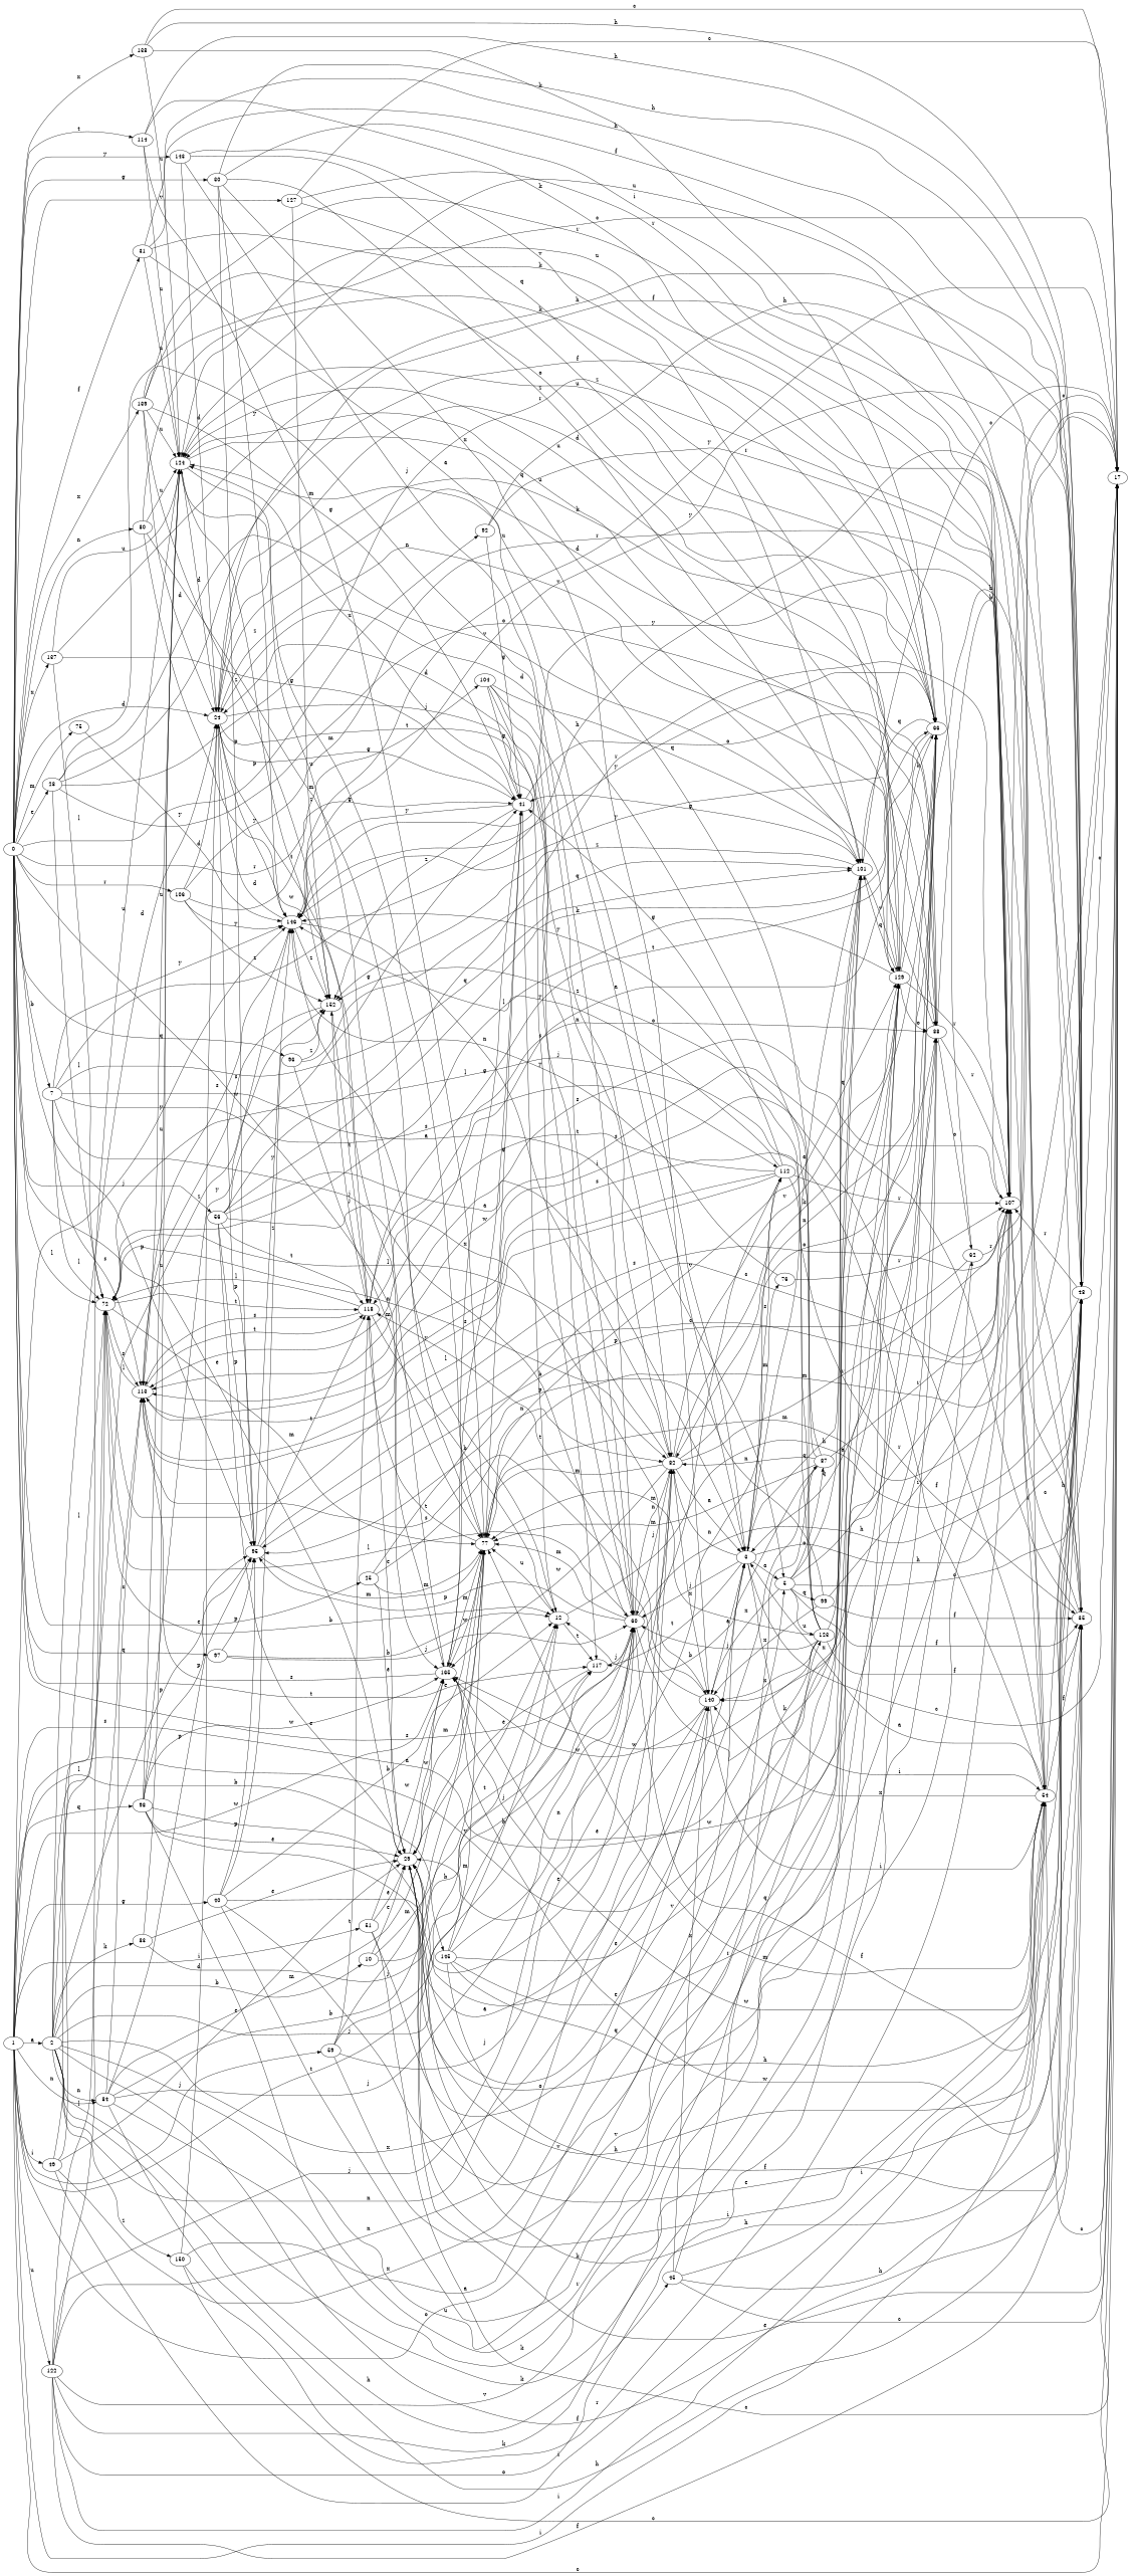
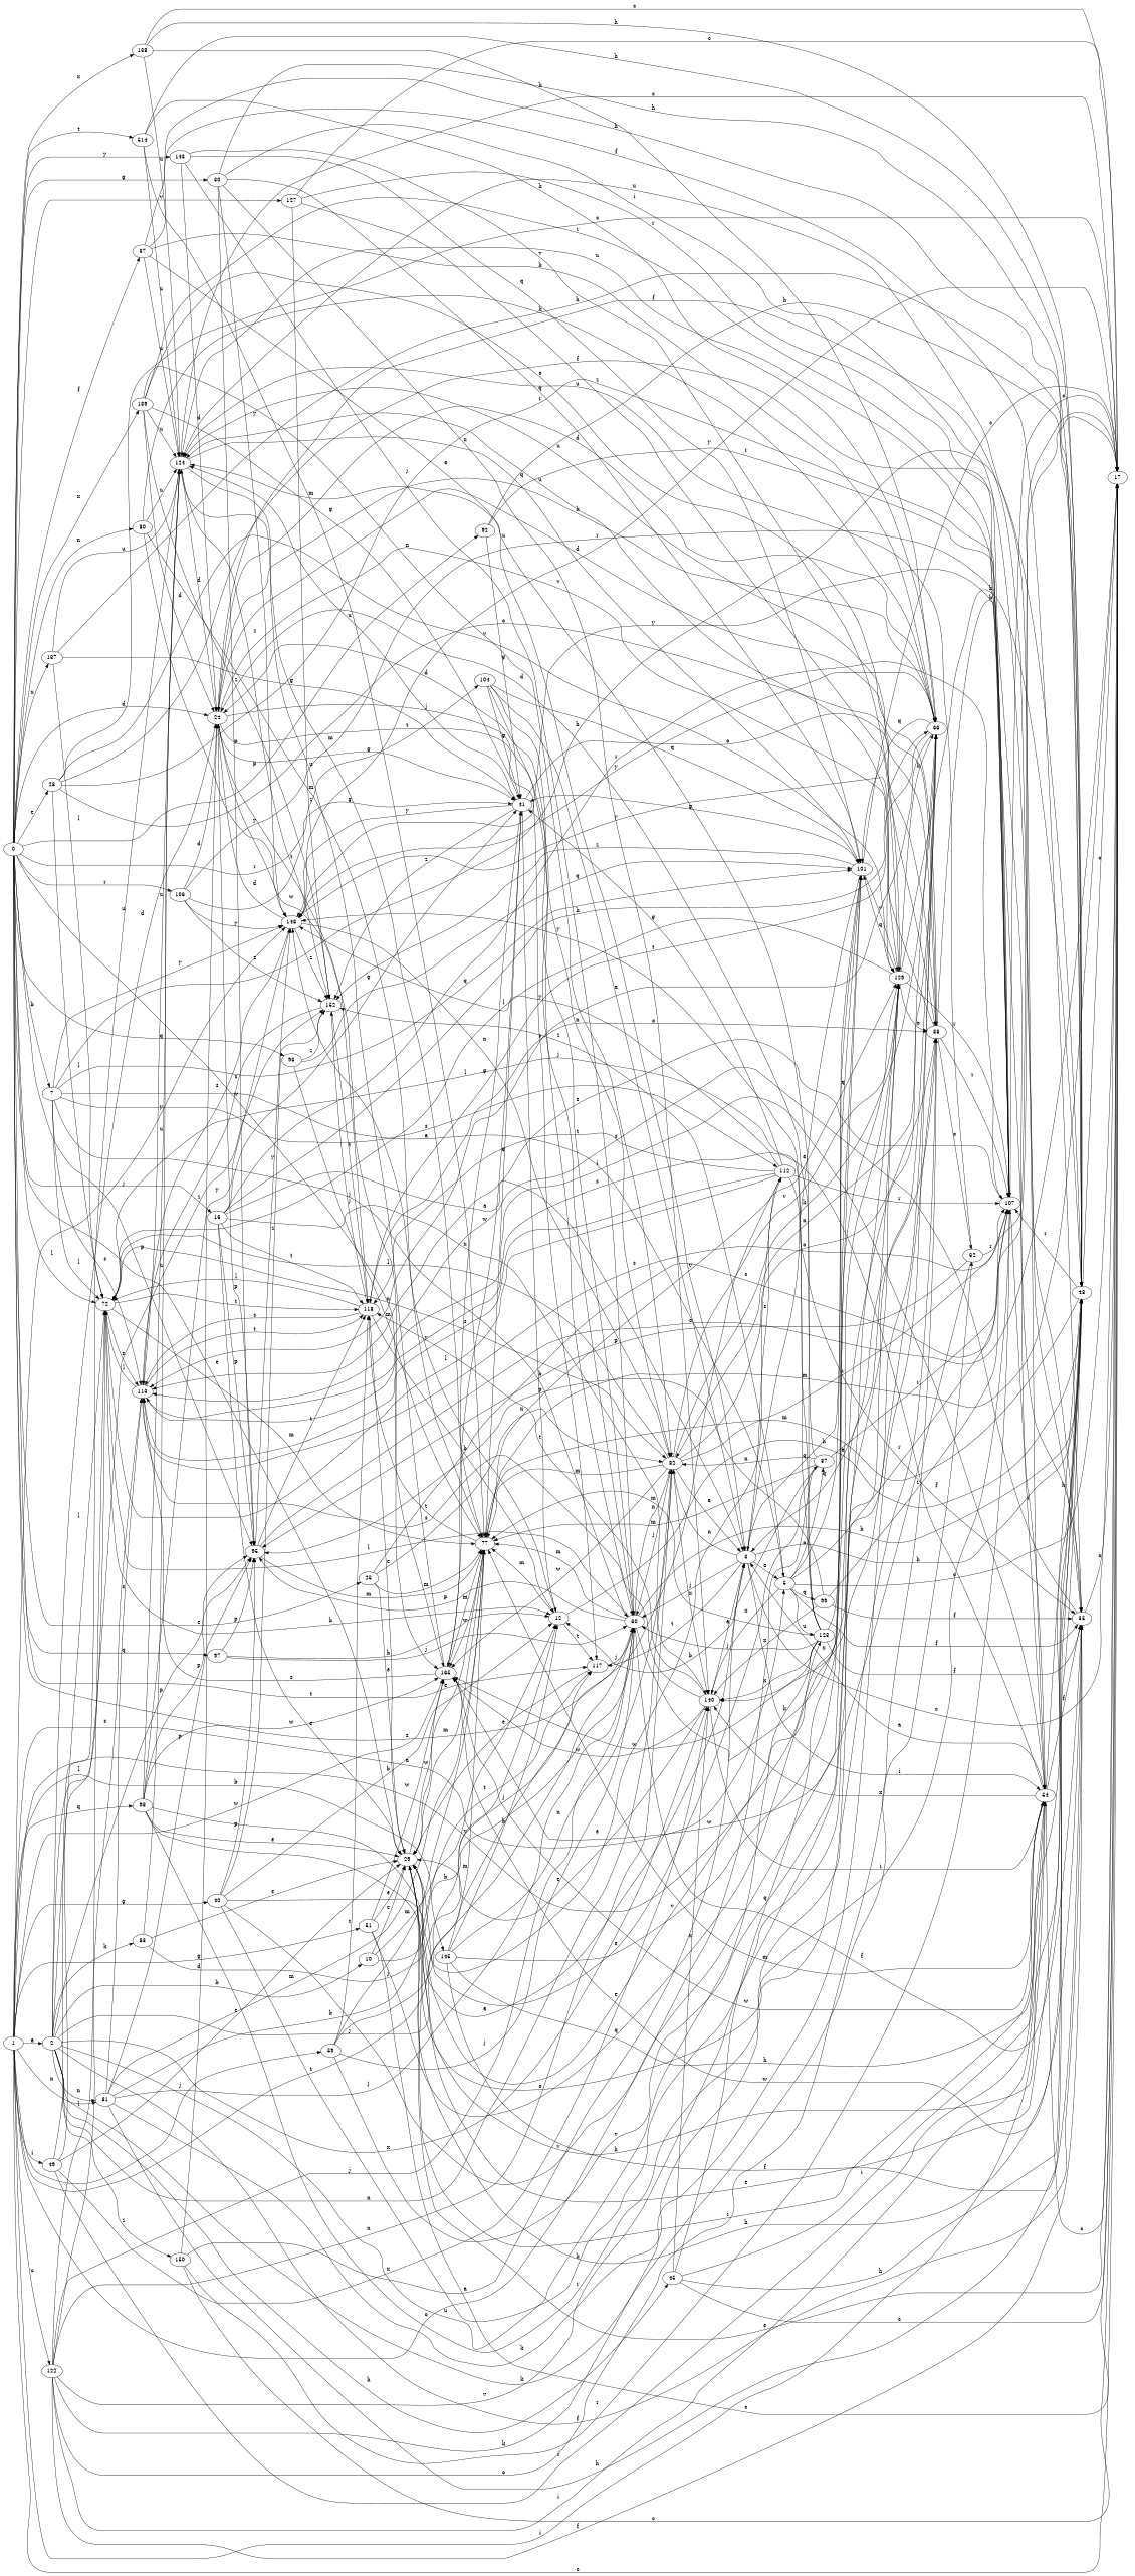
  strict digraph {
    rankdir=LR
    0
    7
    24
    25
    28
    29
-   31
+   31 [label=37]
    n8 [label=30]
-   56
+   56 [label=16]
    72
-   75
    80
    92
    95
    96
    97
    104
    106
    112
-   114
+   114 [label=514]
    117
    127
    n23 [label=165]
    137
    138
    139
    143
    5
    146
    60
    101
    48
    113
    129
    35
    41
    66
    118
    17
    82
    77
    107
    88
    54
    n45 [label=3]
    124
    140
    12
    152
    1
    2
    40
    49
    51
    59
-   81 [label=84]
+   81
    87
    98
    122
    145
    10
    45
    62
    n64 [label=83]
    123
    150
    99
-   76
    0 -> 7 [label=b]
    0 -> 24 [label=d]
    0 -> 25 [label=e]
    0 -> 28 [label=e]
    0 -> 29 [label=e]
    0 -> 31 [label=f]
    0 -> n8 [label=g]
    0 -> 56 [label=j]
    0 -> 72 [label=l]
-   0 -> 75 [label=m]
    0 -> 80 [label=n]
    0 -> 92 [label=p]
    0 -> 95 [label=p]
    0 -> 96 [label=q]
    0 -> 97 [label=q]
    0 -> 104 [label=r]
    0 -> 106 [label=r]
    0 -> 112 [label=s]
    0 -> 114 [label=t]
    0 -> 117 [label=t]
    0 -> 127 [label=v]
    0 -> n23 [label=w]
    0 -> 137 [label=x]
    0 -> 138 [label=x]
    0 -> 139 [label=x]
    0 -> 143 [label=y]
    7 -> 72 [label=l]
    7 -> 112 [label=s]
    7 -> 5 [label=a]
    7 -> 146 [label=y]
    7 -> 60 [label=j]
    7 -> 101 [label=q]
    7 -> 48 [label=h]
    7 -> 113 [label=s]
    24 -> 95 [label=p]
    24 -> 117 [label=t]
    24 -> 146 [label=y]
    24 -> 60 [label=j]
    24 -> 129 [label=v]
    24 -> 35 [label=f]
    24 -> 41 [label=g]
    24 -> 66 [label=k]
    24 -> 118 [label=t]
    25 -> 29 [label=e]
    25 -> 17 [label=c]
    25 -> 82 [label=n]
    25 -> 77 [label=m]
    28 -> 72 [label=l]
    28 -> 129 [label=v]
    28 -> 35 [label=f]
    28 -> 17 [label=c]
    28 -> 107 [label=r]
    28 -> 88 [label=o]
    29 -> n23 [label=w]
    29 -> 48 [label=h]
    29 -> 77 [label=m]
    29 -> 54 [label=i]
    31 -> 48 [label=h]
    31 -> 35 [label=f]
    31 -> 66 [label=k]
    31 -> n45 [label=a]
    31 -> 124 [label=u]
    n8 -> 95 [label=p]
    n8 -> 146 [label=y]
-   n8 -> 101 [label=z]
+   n8 -> 101 [label=q]
    n8 -> 48 [label=h]
    n8 -> 54 [label=i]
    n8 -> 140 [label=x]
    56 -> 29 [label=e]
    56 -> 95 [label=p]
    56 -> 41 [label=g]
    56 -> 66 [label=k]
    56 -> 118 [label=t]
    56 -> 107 [label=r]
    56 -> n45 [label=a]
    56 -> 140 [label=x]
    72 -> 113 [label=s]
    72 -> 118 [label=t]
    72 -> 82 [label=n]
    72 -> 77 [label=m]
    72 -> 12 [label=b]
-   75 -> 146 [label=y]
    80 -> n23 [label=w]
    80 -> 66 [label=k]
    80 -> 77 [label=m]
    80 -> 124 [label=u]
    92 -> 48 [label=h]
    92 -> 41 [label=g]
    92 -> 107 [label=r]
    95 -> 146 [label=y]
    95 -> 118 [label=t]
    95 -> 17 [label=c]
    95 -> 77 [label=m]
    96 -> 101 [label=q]
    96 -> 77 [label=m]
    96 -> 152 [label=z]
    97 -> 95 [label=p]
    97 -> 60 [label=j]
    97 -> 12 [label=b]
    104 -> 60 [label=j]
    104 -> 101 [label=q]
    104 -> 41 [label=g]
    104 -> 82 [label=n]
    104 -> n45 [label=a]
    106 -> 24 [label=d]
    106 -> 146 [label=y]
    106 -> 41 [label=g]
    106 -> 107 [label=r]
    106 -> 152 [label=z]
    112 -> 29 [label=e]
    112 -> 72 [label=l]
    112 -> 146 [label=y]
    112 -> 113 [label=s]
    112 -> 35 [label=f]
    112 -> 41 [label=g]
    112 -> 118 [label=t]
    112 -> 107 [label=r]
    114 -> 48 [label=h]
    114 -> 66 [label=k]
    114 -> 77 [label=m]
    114 -> 124 [label=u]
    117 -> 29 [label=e]
    117 -> 60 [label=j]
    127 -> 129 [label=z]
    127 -> 17 [label=c]
    127 -> 107 [label=r]
    127 -> 152 [label=z]
    n23 -> 113 [label=s]
    n23 -> 41 [label=g]
    n23 -> 77 [label=m]
    n23 -> 124 [label=u]
    137 -> 72 [label=l]
    137 -> 48 [label=h]
    137 -> 41 [label=g]
    137 -> 124 [label=u]
    138 -> 48 [label=h]
    138 -> 66 [label=k]
    138 -> 17 [label=c]
    138 -> 124 [label=u]
    139 -> 24 [label=d]
    139 -> 41 [label=g]
    139 -> 82 [label=n]
    139 -> 107 [label=r]
    139 -> 88 [label=o]
    139 -> 124 [label=u]
    139 -> 152 [label=z]
    143 -> 24 [label=d]
    143 -> 60 [label=j]
    143 -> 101 [label=q]
    143 -> 129 [label=v]
    5 -> 101 [label=q]
    5 -> 35 [label=f]
    5 -> 17 [label=c]
    5 -> 107 [label=r]
    5 -> 140 [label=x]
    5 -> 87 [label=o]
    5 -> 123 [label=u]
    5 -> 99 [label=q]
    146 -> 24 [label=d]
    146 -> 113 [label=s]
    146 -> 82 [label=n]
    146 -> 152 [label=z]
    60 -> 24 [label=d]
    60 -> 72 [label=l]
    60 -> 95 [label=p]
    60 -> 48 [label=h]
    60 -> 35 [label=f]
    60 -> 66 [label=k]
    60 -> 82 [label=n]
    60 -> 77 [label=m]
    101 -> 129 [label=v]
    101 -> 41 [label=g]
    101 -> 17 [label=c]
    101 -> n45 [label=a]
    101 -> 152 [label=z]
    48 -> 29 [label=e]
-   48 -> 146 [label=y]
    48 -> 17 [label=c]
    48 -> 77 [label=m]
    48 -> 107 [label=r]
    113 -> 72 [label=l]
    113 -> 118 [label=t]
    113 -> 54 [label=i]
    113 -> 124 [label=u]
    129 -> 72 [label=l]
    129 -> 101 [label=q]
    129 -> 48 [label=h]
    129 -> 66 [label=k]
    129 -> 107 [label=r]
    129 -> 88 [label=o]
    129 -> 124 [label=u]
    35 -> n23 [label=w]
    35 -> 113 [label=s]
-   35 -> 107 [label=c]
+   35 -> 17 [label=c]
    35 -> 124 [label=u]
    41 -> n23 [label=w]
    41 -> 146 [label=y]
    41 -> 88 [label=o]
    41 -> 124 [label=u]
    41 -> 12 [label=b]
    41 -> 152 [label=z]
    66 -> 24 [label=d]
    66 -> 146 [label=y]
    66 -> 101 [label=q]
    66 -> 113 [label=s]
    66 -> 118 [label=t]
    66 -> 82 [label=n]
    118 -> 29 [label=e]
    118 -> 72 [label=l]
    118 -> 113 [label=s]
    118 -> 88 [label=o]
    118 -> 12 [label=b]
    118 -> 152 [label=j]
    17 -> 29 [label=e]
    17 -> 146 [label=y]
    17 -> 113 [label=s]
    17 -> 77 [label=m]
    82 -> 72 [label=l]
    82 -> n23 [label=w]
    82 -> 60 [label=j]
    82 -> 129 [label=v]
    82 -> 66 [label=k]
    82 -> 77 [label=m]
    82 -> 107 [label=r]
    82 -> 88 [label=o]
    82 -> n45 [label=a]
    82 -> 140 [label=x]
    77 -> 29 [label=e]
    77 -> n23 [label=w]
    77 -> 129 [label=v]
    77 -> 41 [label=g]
    77 -> 118 [label=t]
    107 -> 146 [label=y]
    107 -> 113 [label=s]
    107 -> 17 [label=c]
    107 -> 54 [label=i]
    107 -> 124 [label=u]
    88 -> 24 [label=d]
    88 -> 146 [label=y]
    88 -> 107 [label=r]
    88 -> 54 [label=b]
    88 -> n45 [label=a]
    88 -> 124 [label=u]
    88 -> 140 [label=x]
    88 -> 62 [label=o]
    54 -> n23 [label=w]
    54 -> 48 [label=h]
    54 -> 113 [label=s]
    54 -> 35 [label=f]
    54 -> 17 [label=c]
    54 -> 77 [label=m]
    54 -> n45 [label=a]
    54 -> 140 [label=x]
    n45 -> 112 [label=s]
    n45 -> 117 [label=t]
    n45 -> 5 [label=a]
    n45 -> 60 [label=j]
    n45 -> 101 [label=q]
    n45 -> 48 [label=h]
    n45 -> 17 [label=c]
    n45 -> 82 [label=n]
    n45 -> 54 [label=i]
-   n45 -> 76 [label=m]
    124 -> 24 [label=d]
    124 -> 101 [label=q]
+   124 -> 17 [label=c]
    124 -> 77 [label=m]
    124 -> 152 [label=z]
    140 -> 29 [label=e]
    140 -> n23 [label=w]
    140 -> 113 [label=s]
    140 -> 118 [label=t]
    140 -> 54 [label=i]
    140 -> n45 [label=a]
    12 -> 117 [label=t]
    12 -> 146 [label=y]
    12 -> 48 [label=h]
-   12 -> 77 [label=u]
+   12 -> 77 [label=m]
    152 -> 113 [label=s]
    152 -> 118 [label=t]
    1 -> 117 [label=t]
    1 -> n23 [label=w]
    1 -> 5 [label=a]
    1 -> 146 [label=y]
    1 -> 129 [label=v]
    1 -> 17 [label=c]
    1 -> 54 [label=i]
    1 -> 2 [label=a]
    1 -> 40 [label=g]
    1 -> 49 [label=i]
-   1 -> 51 [label=i]
+   1 -> 51 [label=g]
    1 -> 59 [label=j]
    1 -> 81 [label=n]
    1 -> 87 [label=o]
    1 -> 98 [label=q]
    1 -> 122 [label=u]
    1 -> 145 [label=b]
    2 -> 24 [label=d]
    2 -> 72 [label=l]
    2 -> 95 [label=p]
    2 -> 60 [label=j]
    2 -> 35 [label=f]
    2 -> 82 [label=n]
    2 -> 140 [label=x]
    2 -> 152 [label=z]
    2 -> 81 [label=n]
    2 -> 10 [label=b]
    2 -> 45 [label=h]
    2 -> 62 [label=k]
    2 -> n64 [label=k]
    2 -> 123 [label=u]
    2 -> 150 [label=z]
    40 -> 95 [label=p]
    40 -> 129 [label=v]
    40 -> 66 [label=k]
    40 -> n45 [label=a]
    40 -> 12 [label=b]
    40 -> 152 [label=z]
    49 -> 29 [label=e]
    49 -> 72 [label=l]
    49 -> 54 [label=i]
    49 -> 124 [label=u]
    49 -> 140 [label=x]
    51 -> 29 [label=e]
    51 -> n23 [label=w]
    51 -> 101 [label=q]
    51 -> 17 [label=c]
    59 -> 60 [label=j]
    59 -> 129 [label=v]
    59 -> 118 [label=t]
    59 -> 77 [label=m]
    59 -> 12 [label=b]
    81 -> 95 [label=p]
    81 -> 60 [label=j]
    81 -> 48 [label=h]
    81 -> 113 [label=s]
    81 -> 66 [label=k]
    81 -> 77 [label=m]
    81 -> 12 [label=b]
    87 -> 29 [label=e]
    87 -> 82 [label=n]
    87 -> 77 [label=m]
    87 -> 107 [label=r]
    87 -> 124 [label=u]
    87 -> 12 [label=b]
-   87 -> 152 [label=z]
+   5 -> 152 [label=z]
    98 -> 29 [label=e]
    98 -> 95 [label=p]
    98 -> n23 [label=w]
    98 -> 146 [label=y]
    98 -> 48 [label=h]
    98 -> 107 [label=r]
    98 -> 88 [label=o]
    98 -> 124 [label=u]
    122 -> 72 [label=l]
    122 -> 60 [label=j]
    122 -> 113 [label=s]
    122 -> 129 [label=v]
    122 -> 35 [label=f]
    122 -> 66 [label=k]
    122 -> 82 [label=n]
    122 -> 88 [label=o]
    122 -> 54 [label=i]
    145 -> 48 [label=h]
    145 -> 129 [label=v]
    145 -> 35 [label=f]
    145 -> 82 [label=n]
    145 -> 77 [label=m]
-   145 -> 107 [label=r]
    145 -> 12 [label=b]
    10 -> 29 [label=e]
    10 -> 117 [label=t]
    10 -> 60 [label=j]
    45 -> 101 [label=q]
    45 -> 48 [label=h]
    45 -> 17 [label=c]
    45 -> 54 [label=i]
    45 -> 140 [label=x]
    62 -> 95 [label=p]
    62 -> n23 [label=w]
    62 -> 107 [label=r]
    62 -> 124 [label=u]
    n64 -> 29 [label=e]
    n64 -> 60 [label=j]
    n64 -> 124 [label=u]
    123 -> 24 [label=d]
    123 -> 29 [label=e]
    123 -> 72 [label=l]
    123 -> n23 [label=w]
    123 -> 146 [label=y]
    123 -> 60 [label=j]
    123 -> 101 [label=q]
    123 -> 35 [label=f]
    123 -> 77 [label=m]
    123 -> 140 [label=x]
    150 -> 24 [label=d]
    150 -> 17 [label=c]
    150 -> 107 [label=r]
    150 -> n45 [label=a]
    99 -> 95 [label=p]
    99 -> 35 [label=f]
    99 -> 107 [label=r]
    99 -> 140 [label=x]
-   76 -> 146 [label=y]
-   76 -> 107 [label=r]
  }
